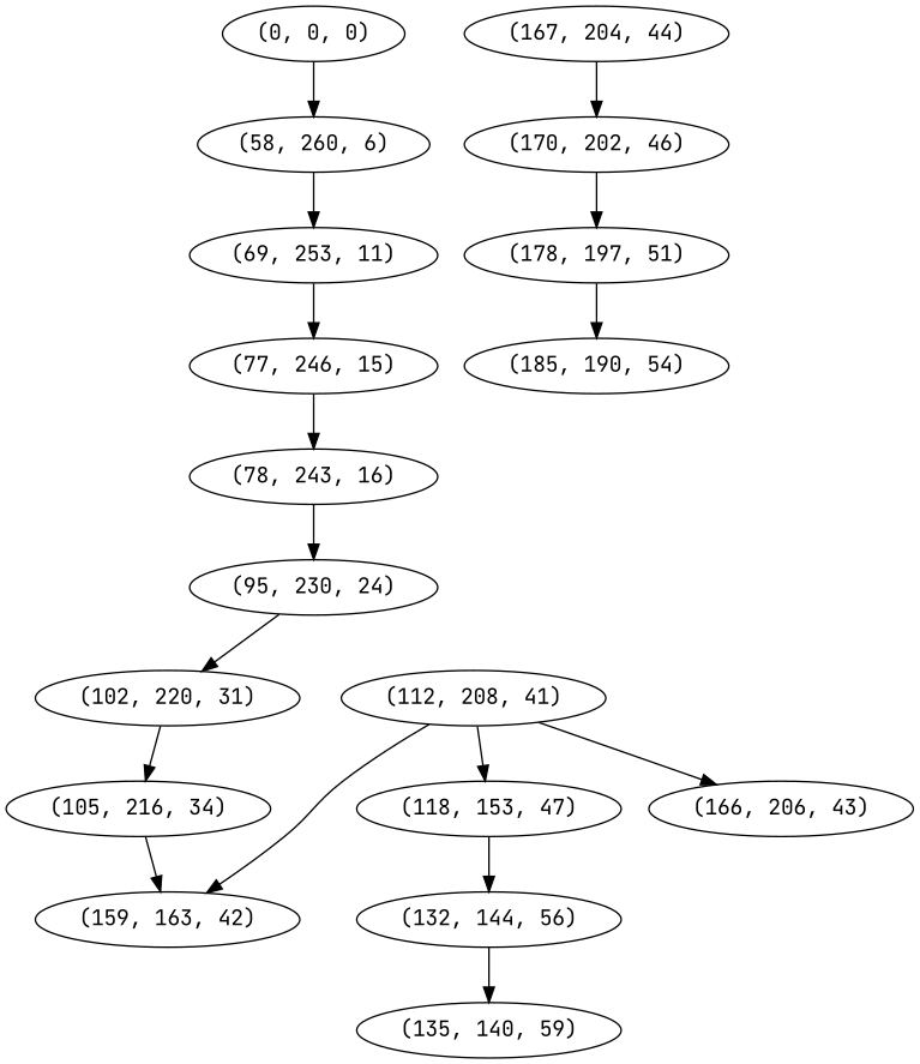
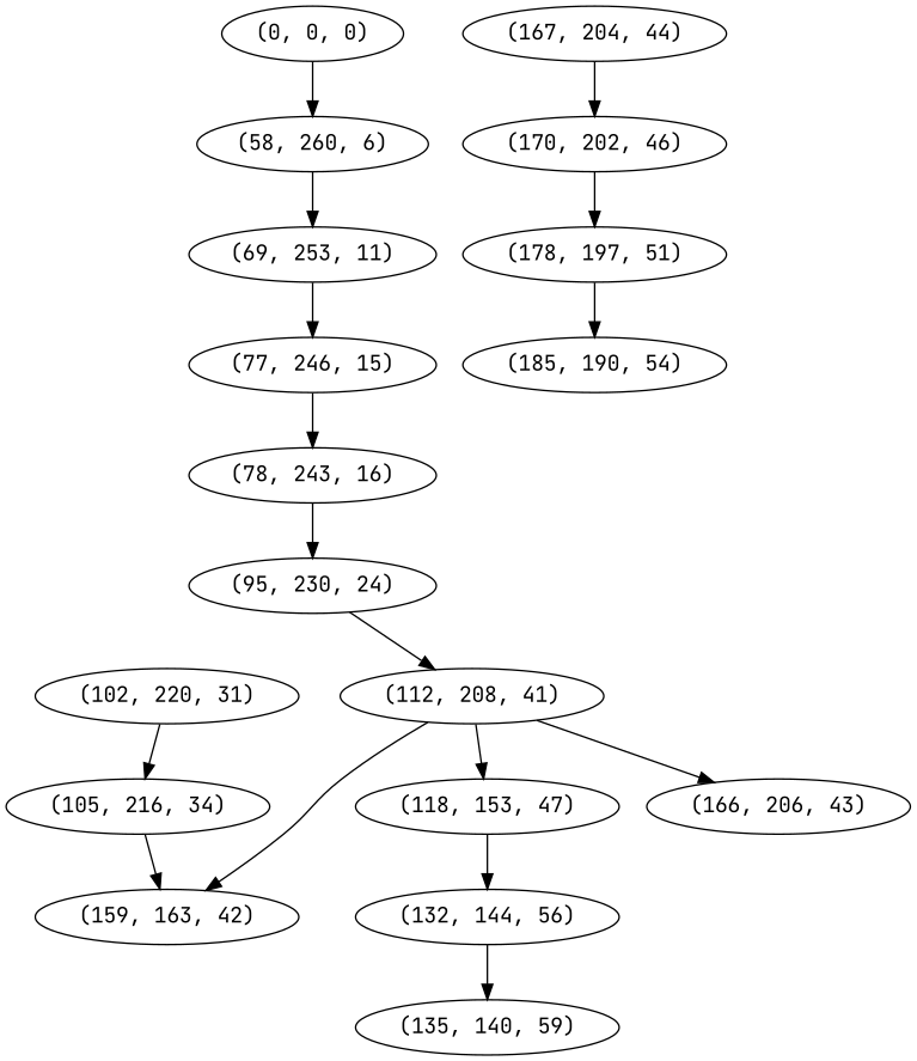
  digraph {
    fontname="JetBrains Mono"
    node [fontname="JetBrains Mono"]
    edge [fontname="JetBrains Mono"]
    "(0, 0, 0)"
    "(58, 260, 6)"
    "(69, 253, 11)"
    "(77, 246, 15)"
    "(78, 243, 16)"
    "(95, 230, 24)"
    "(102, 220, 31)"
    "(105, 216, 34)"
    "(159, 163, 42)"
    "(112, 208, 41)"
    "(118, 153, 47)"
    "(166, 206, 43)"
    "(132, 144, 56)"
    "(135, 140, 59)"
    "(167, 204, 44)"
    "(170, 202, 46)"
    "(178, 197, 51)"
    "(185, 190, 54)"
    "(0, 0, 0)" -> "(58, 260, 6)"
    "(58, 260, 6)" -> "(69, 253, 11)"
    "(69, 253, 11)" -> "(77, 246, 15)"
    "(77, 246, 15)" -> "(78, 243, 16)"
    "(78, 243, 16)" -> "(95, 230, 24)"
-   "(95, 230, 24)" -> "(102, 220, 31)"
+   "(95, 230, 24)" -> "(112, 208, 41)"
    "(102, 220, 31)" -> "(105, 216, 34)"
    "(105, 216, 34)" -> "(159, 163, 42)"
    "(112, 208, 41)" -> "(159, 163, 42)"
    "(112, 208, 41)" -> "(118, 153, 47)"
    "(112, 208, 41)" -> "(166, 206, 43)"
    "(118, 153, 47)" -> "(132, 144, 56)"
    "(132, 144, 56)" -> "(135, 140, 59)"
    "(167, 204, 44)" -> "(170, 202, 46)"
    "(170, 202, 46)" -> "(178, 197, 51)"
    "(178, 197, 51)" -> "(185, 190, 54)"
  }
